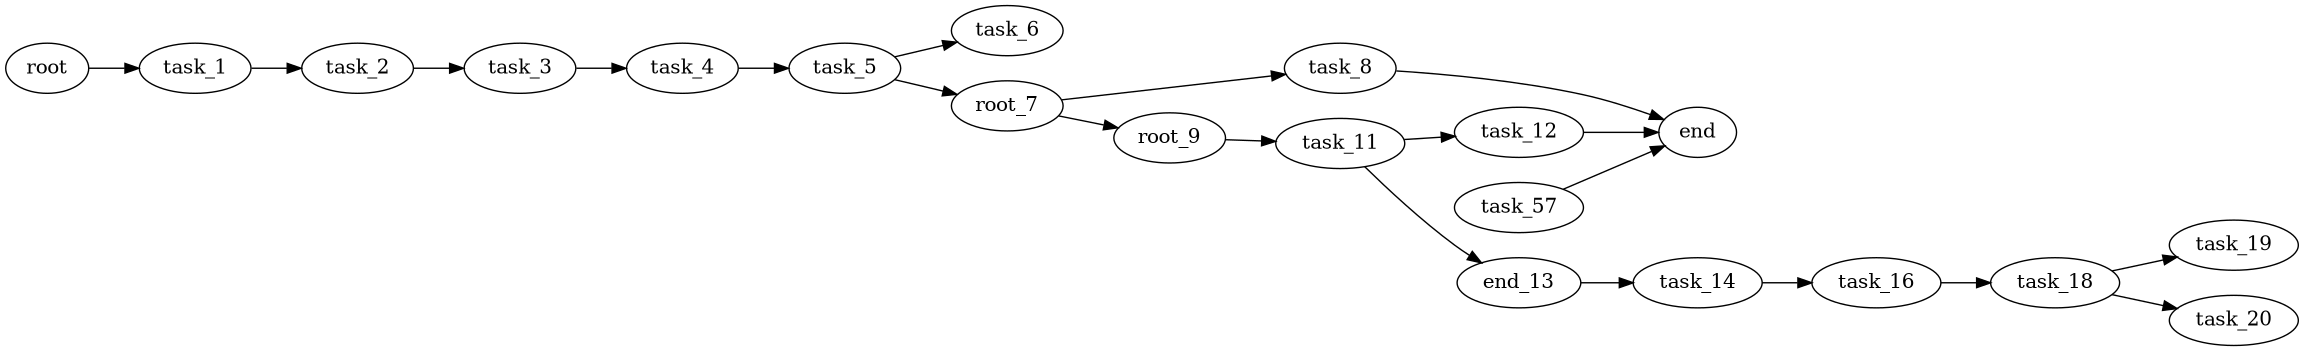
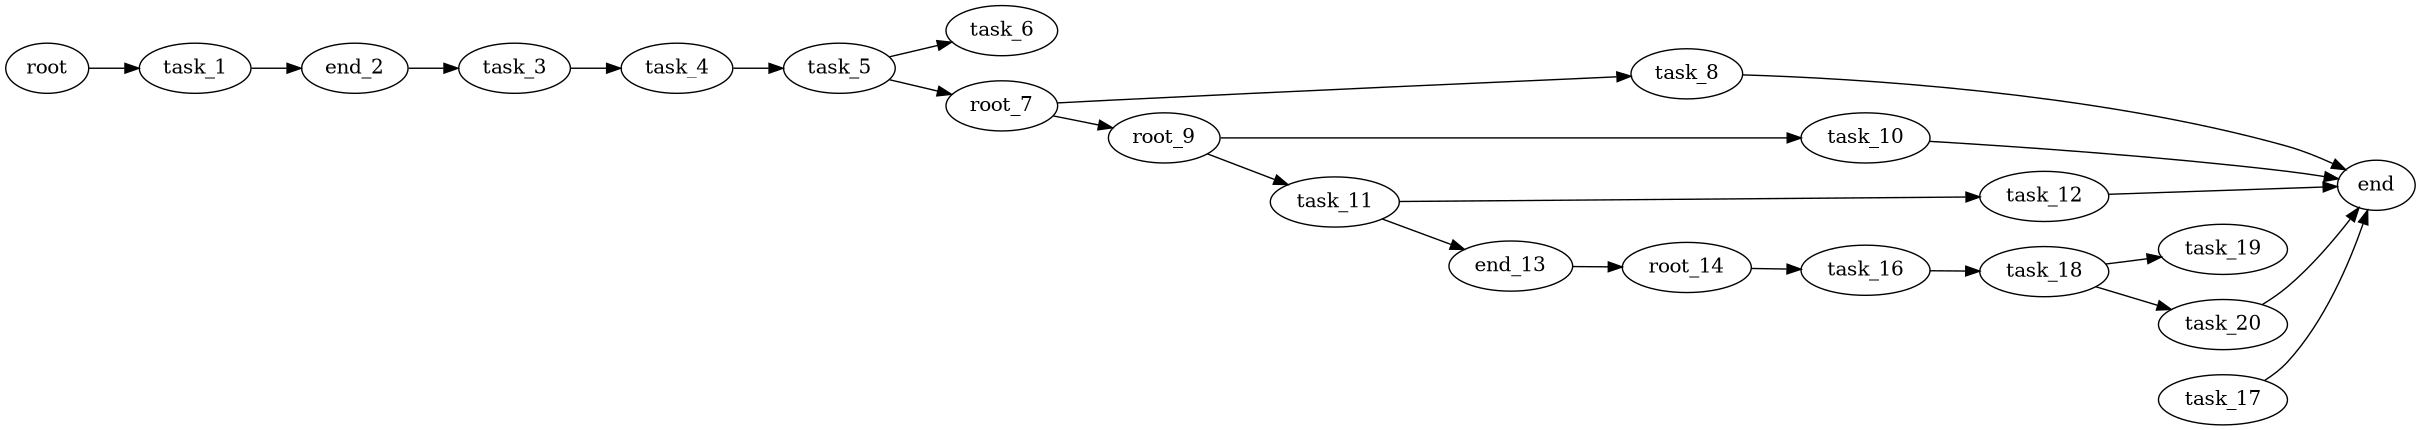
  digraph {
    rankdir=LR
    root
    task_1
-   task_2
+   task_2 [label=end_2]
    task_3
    task_4
    task_5
    task_6
    n8 [label=root_7]
    task_8
    n10 [label=root_9]
    end
+   task_10
    task_11
    task_12
    n15 [label=end_13]
-   task_14
+   task_14 [label=root_14]
    task_16
    task_18
-   task_17 [label=task_57]
+   task_17
    task_19
    task_20
    root -> task_1
    task_1 -> task_2
    task_2 -> task_3
    task_3 -> task_4
    task_4 -> task_5
    task_5 -> task_6
    task_5 -> n8
    n8 -> task_8
    n8 -> n10
    task_8 -> end
+   n10 -> task_10
    n10 -> task_11
+   task_10 -> end
    task_11 -> task_12
    task_11 -> n15
    task_12 -> end
    n15 -> task_14
    task_14 -> task_16
    task_16 -> task_18
    task_18 -> task_19
    task_18 -> task_20
    task_17 -> end
+   task_20 -> end
  }
